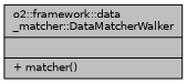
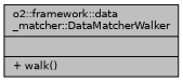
  digraph {
-   n1 [color=black fillcolor=grey75 fontcolor=black fontname=Helvetica fontsize=10 height=0.2 label="{o2::framework::data\l_matcher::DataMatcherWalker\n||+ matcher()\l}" shape=record style=filled width=0.4]
+   n1 [color=black fillcolor=grey75 fontcolor=black fontname=Helvetica fontsize=10 height=0.2 label="{o2::framework::data\l_matcher::DataMatcherWalker\n||+ walk()\l}" shape=record style=filled width=0.4]
  }
